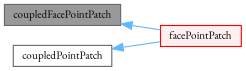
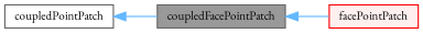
  digraph {
    fontname="EB Garamond"
    rankdir=LR
    node [color=gray40 fontname="EB Garamond" fontsize=10 shape=box style=filled]
    edge [color=steelblue1 dir=back fontname="EB Garamond" fontsize=10 labelfontname=Helvetica labelfontsize=10 style=solid]
    n1 [fillcolor=grey60 fontcolor=black height=0.2 label=coupledFacePointPatch width=0.4]
    n2 [color=red fillcolor="#FFF0F0" height=0.2 label=facePointPatch width=0.4]
    n3 [fillcolor=white height=0.2 label=coupledPointPatch width=0.4]
    n1 -> n2
-   n3 -> n2
+   n3 -> n1
  }
